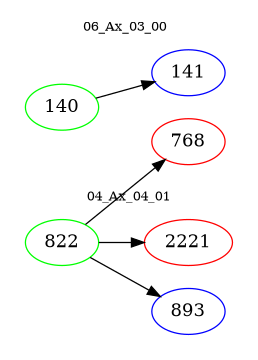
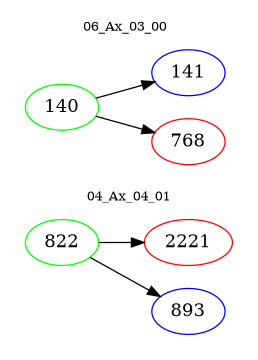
  digraph {
    rankdir=LR
    node [color=green]
    edge [color=black]
    n1 [label=140]
    n2 [color=blue label=141]
    n3 [color=red label=768]
    n4 [label=822]
    n5 [color=blue label=893]
    n6 [color=red label=2221]
    subgraph cluster_1 {
      color=white
      fontsize=10
      label="06_Ax_03_00"
      n1
      n2
      n3
    }
    subgraph cluster_2 {
      color=white
      fontsize=10
      label="04_Ax_04_01"
      n4
      n5
      n6
    }
    n1 -> n2
-   n4 -> n3
+   n1 -> n3
    n4 -> n5
    n4 -> n6
  }
